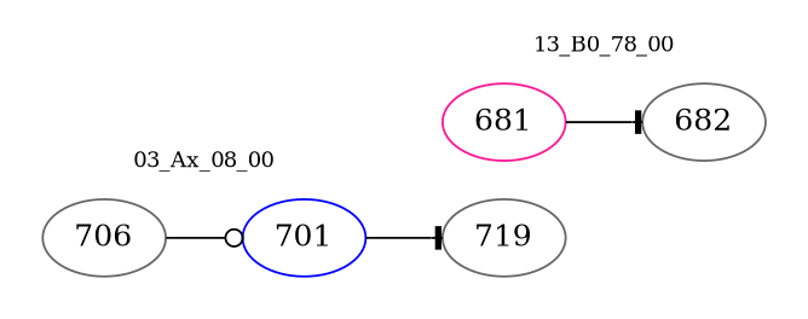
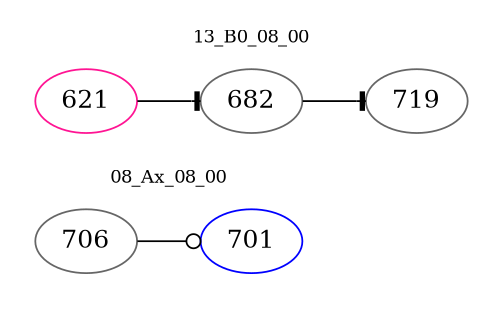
  digraph {
    rankdir=LR
    node [color=gray40]
    edge [arrowhead=tee color=black]
    n1 [label=706]
    n2 [color=blue label=701]
    n3 [label=682]
-   n4 [color=deeppink label=681]
+   n4 [color=deeppink label=621]
    n5 [label=719]
    subgraph cluster_1 {
      color=white
      fontsize=10
-     label="03_Ax_08_00"
+     label="08_Ax_08_00"
      n1
      n2
    }
    subgraph cluster_2 {
      color=white
      fontsize=10
-     label="13_B0_78_00"
+     label="13_B0_08_00"
      n3
      n4
      n5
    }
    n1 -> n2 [arrowhead=odot]
-   n2 -> n5
+   n3 -> n5
    n4 -> n3
  }
